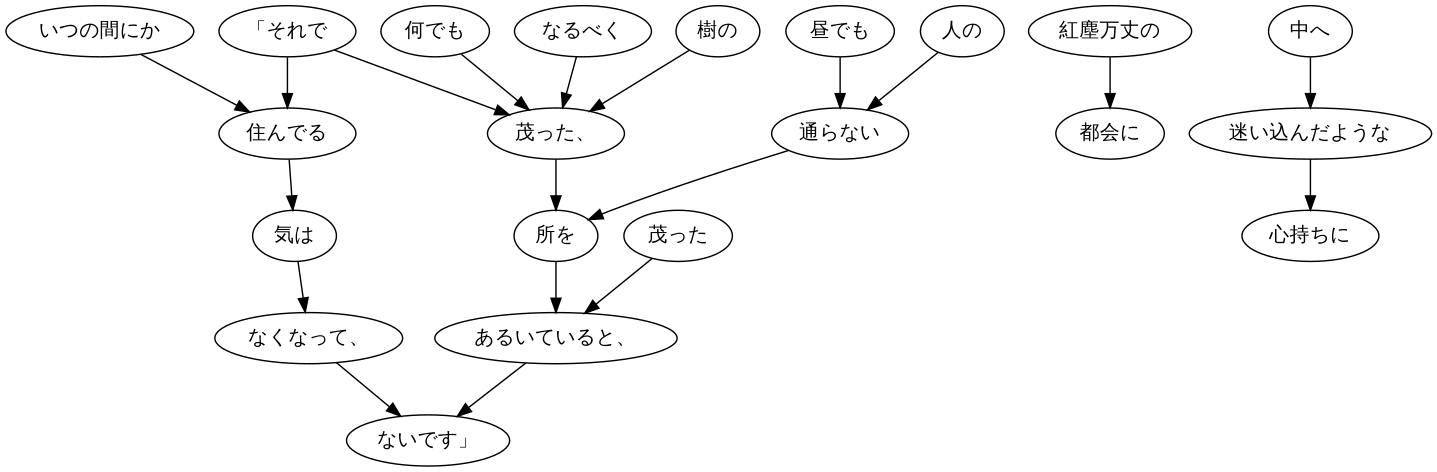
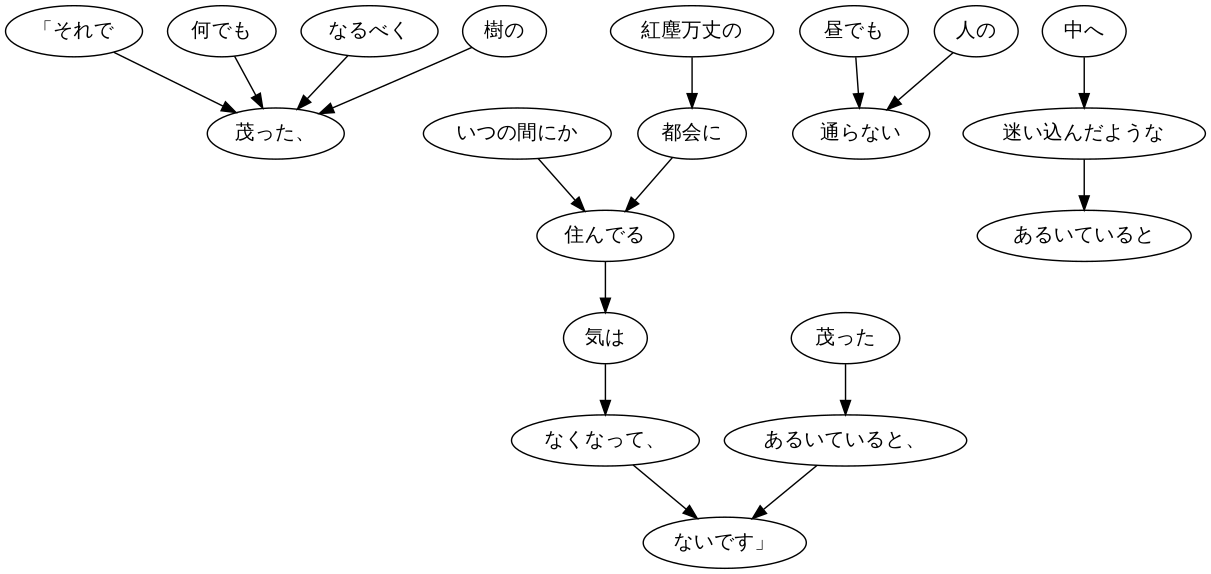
  digraph {
    n1 [label="「それで"]
    n2 [label="茂った、"]
-   n3 [label="所を"]
    n4 [label="何でも"]
    n5 [label="なるべく"]
    n6 [label="樹の"]
    n7 [label="あるいていると、"]
    n8 [label="昼でも"]
    n9 [label="通らない"]
    n10 [label="人の"]
    n11 [label="ないです」"]
    n12 [label="茂った"]
    n13 [label="いつの間にか"]
    n14 [label="住んでる"]
    n15 [label="気は"]
    n16 [label="紅塵万丈の"]
    n17 [label="都会に"]
    n18 [label="なくなって、"]
    n19 [label="中へ"]
    n20 [label="迷い込んだような"]
-   n21 [label="心持ちに"]
+   n21 [label="あるいていると"]
    n1 -> n2
-   n2 -> n3
-   n3 -> n7
    n4 -> n2
    n5 -> n2
    n6 -> n2
    n7 -> n11
    n8 -> n9
-   n9 -> n3
    n10 -> n9
    n12 -> n7
    n13 -> n14
    n14 -> n15
    n15 -> n18
    n16 -> n17
-   n1 -> n14
+   n17 -> n14
    n18 -> n11
    n19 -> n20
    n20 -> n21
  }
